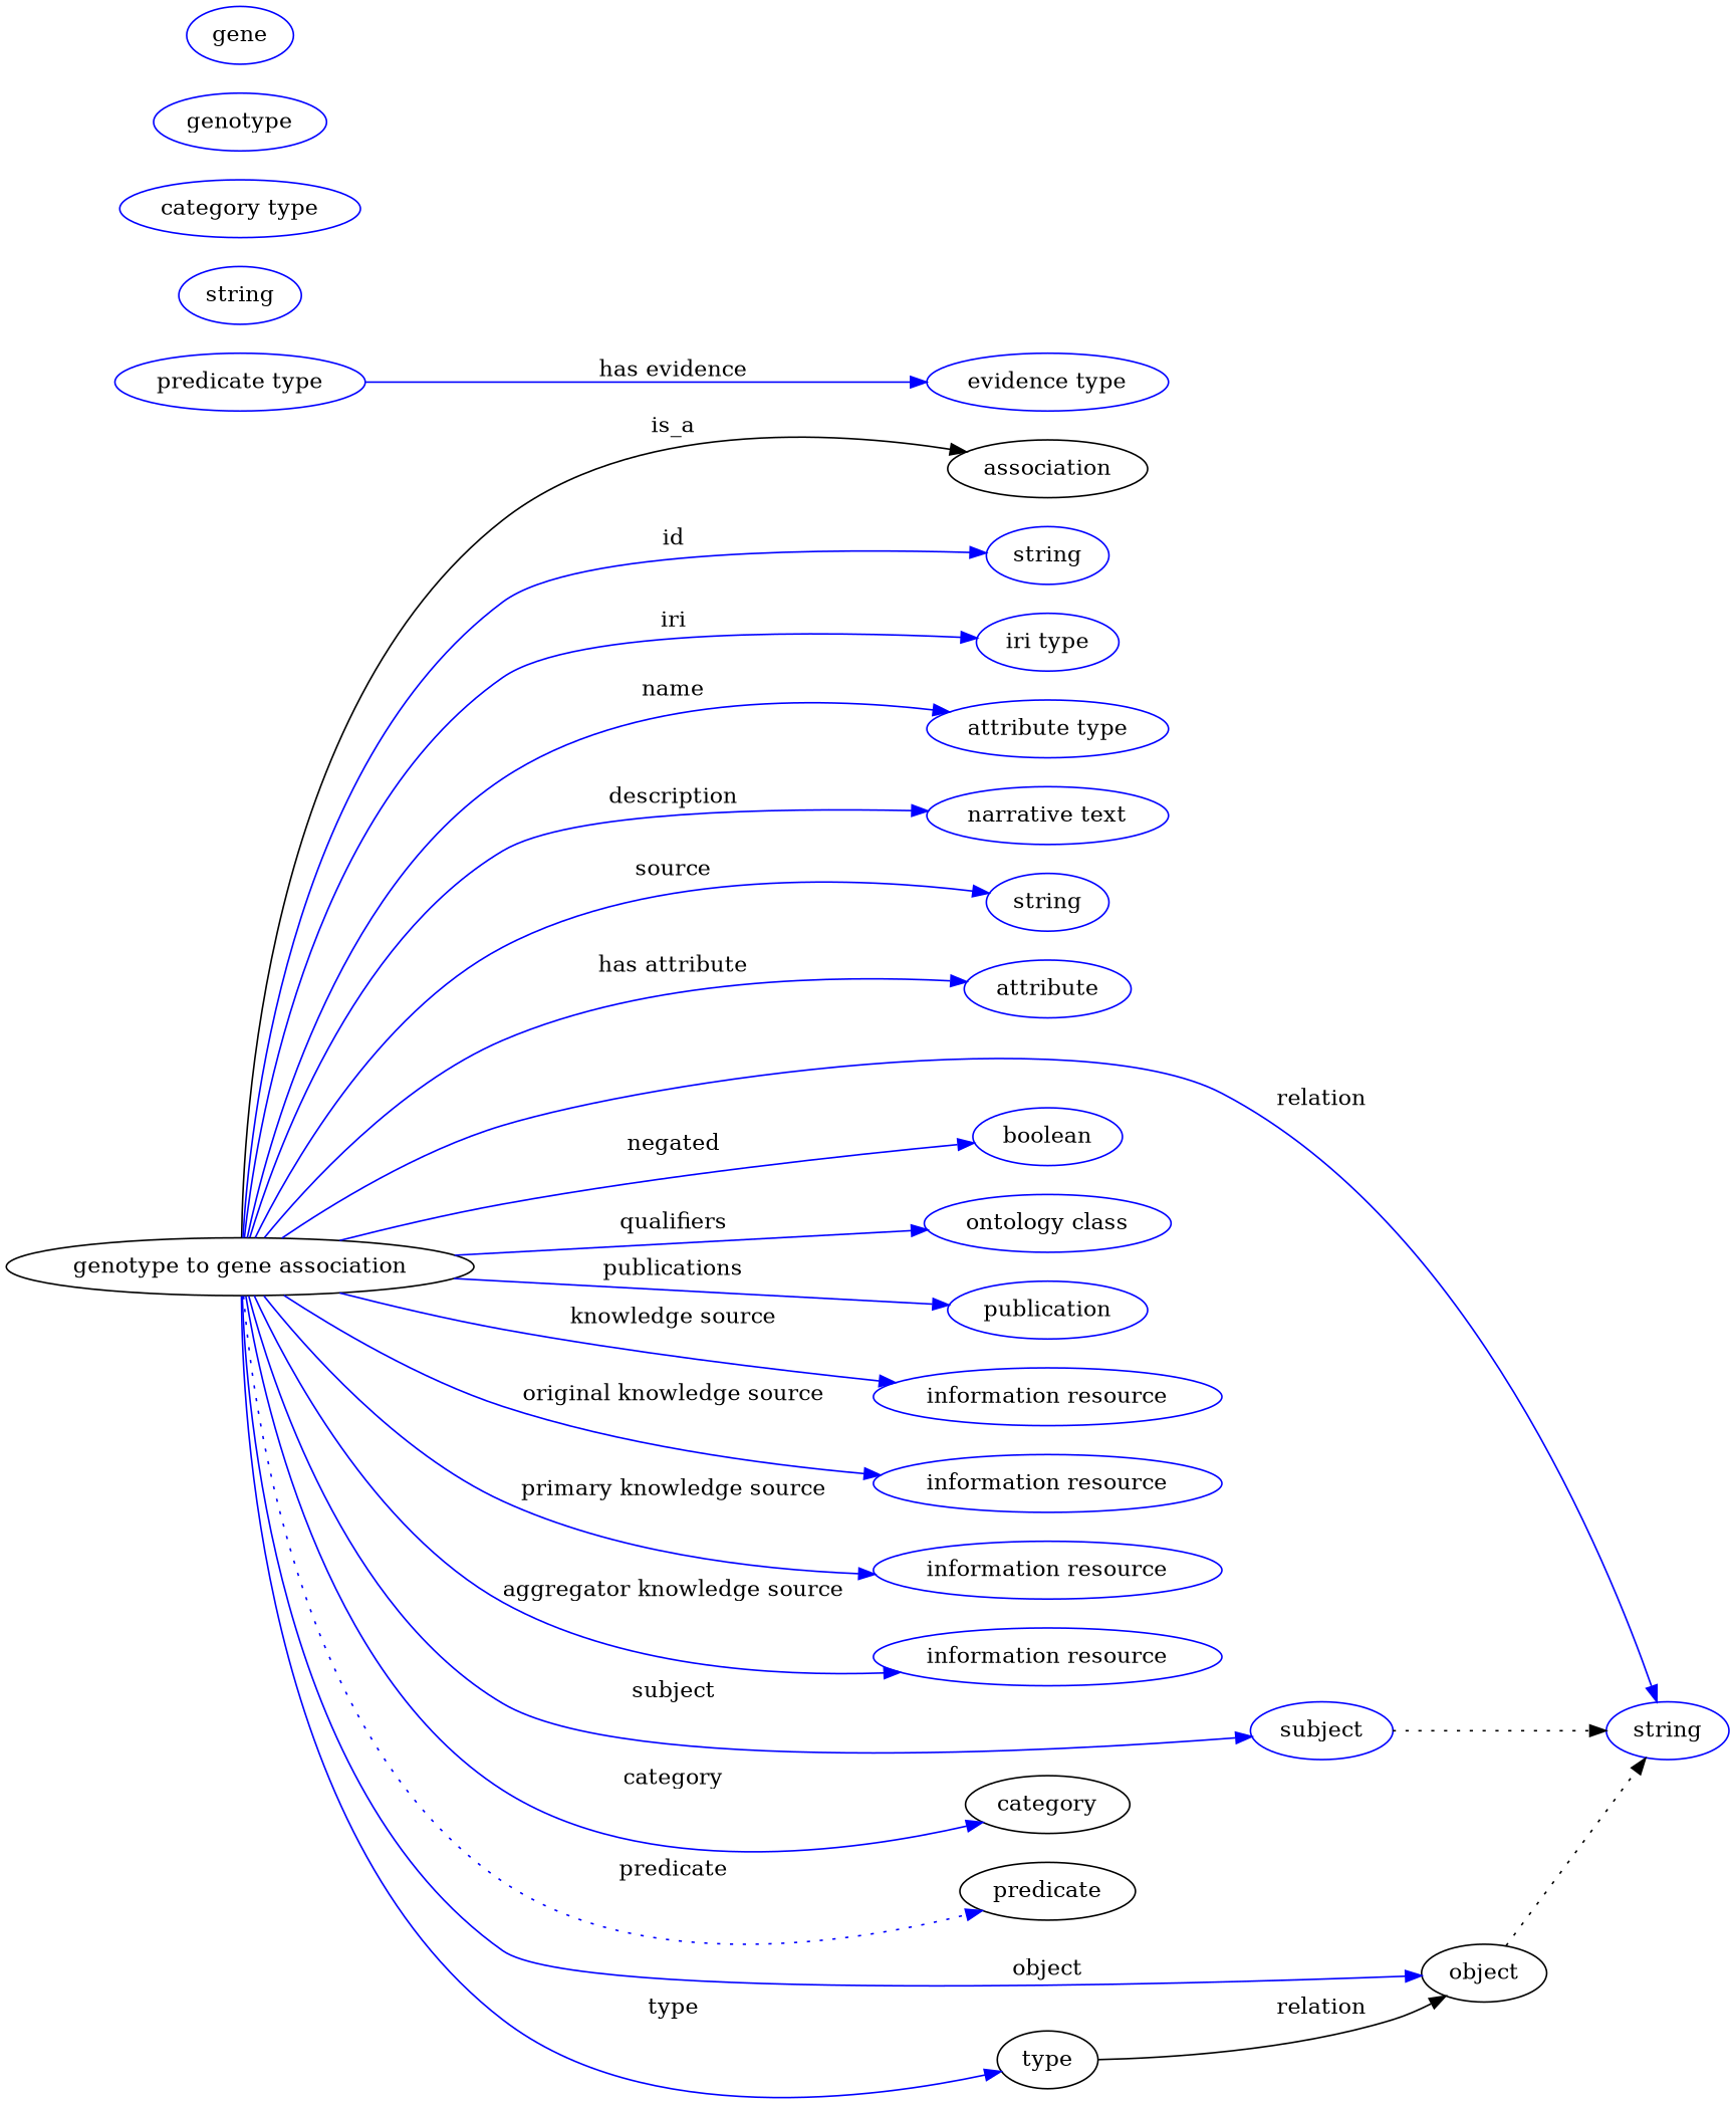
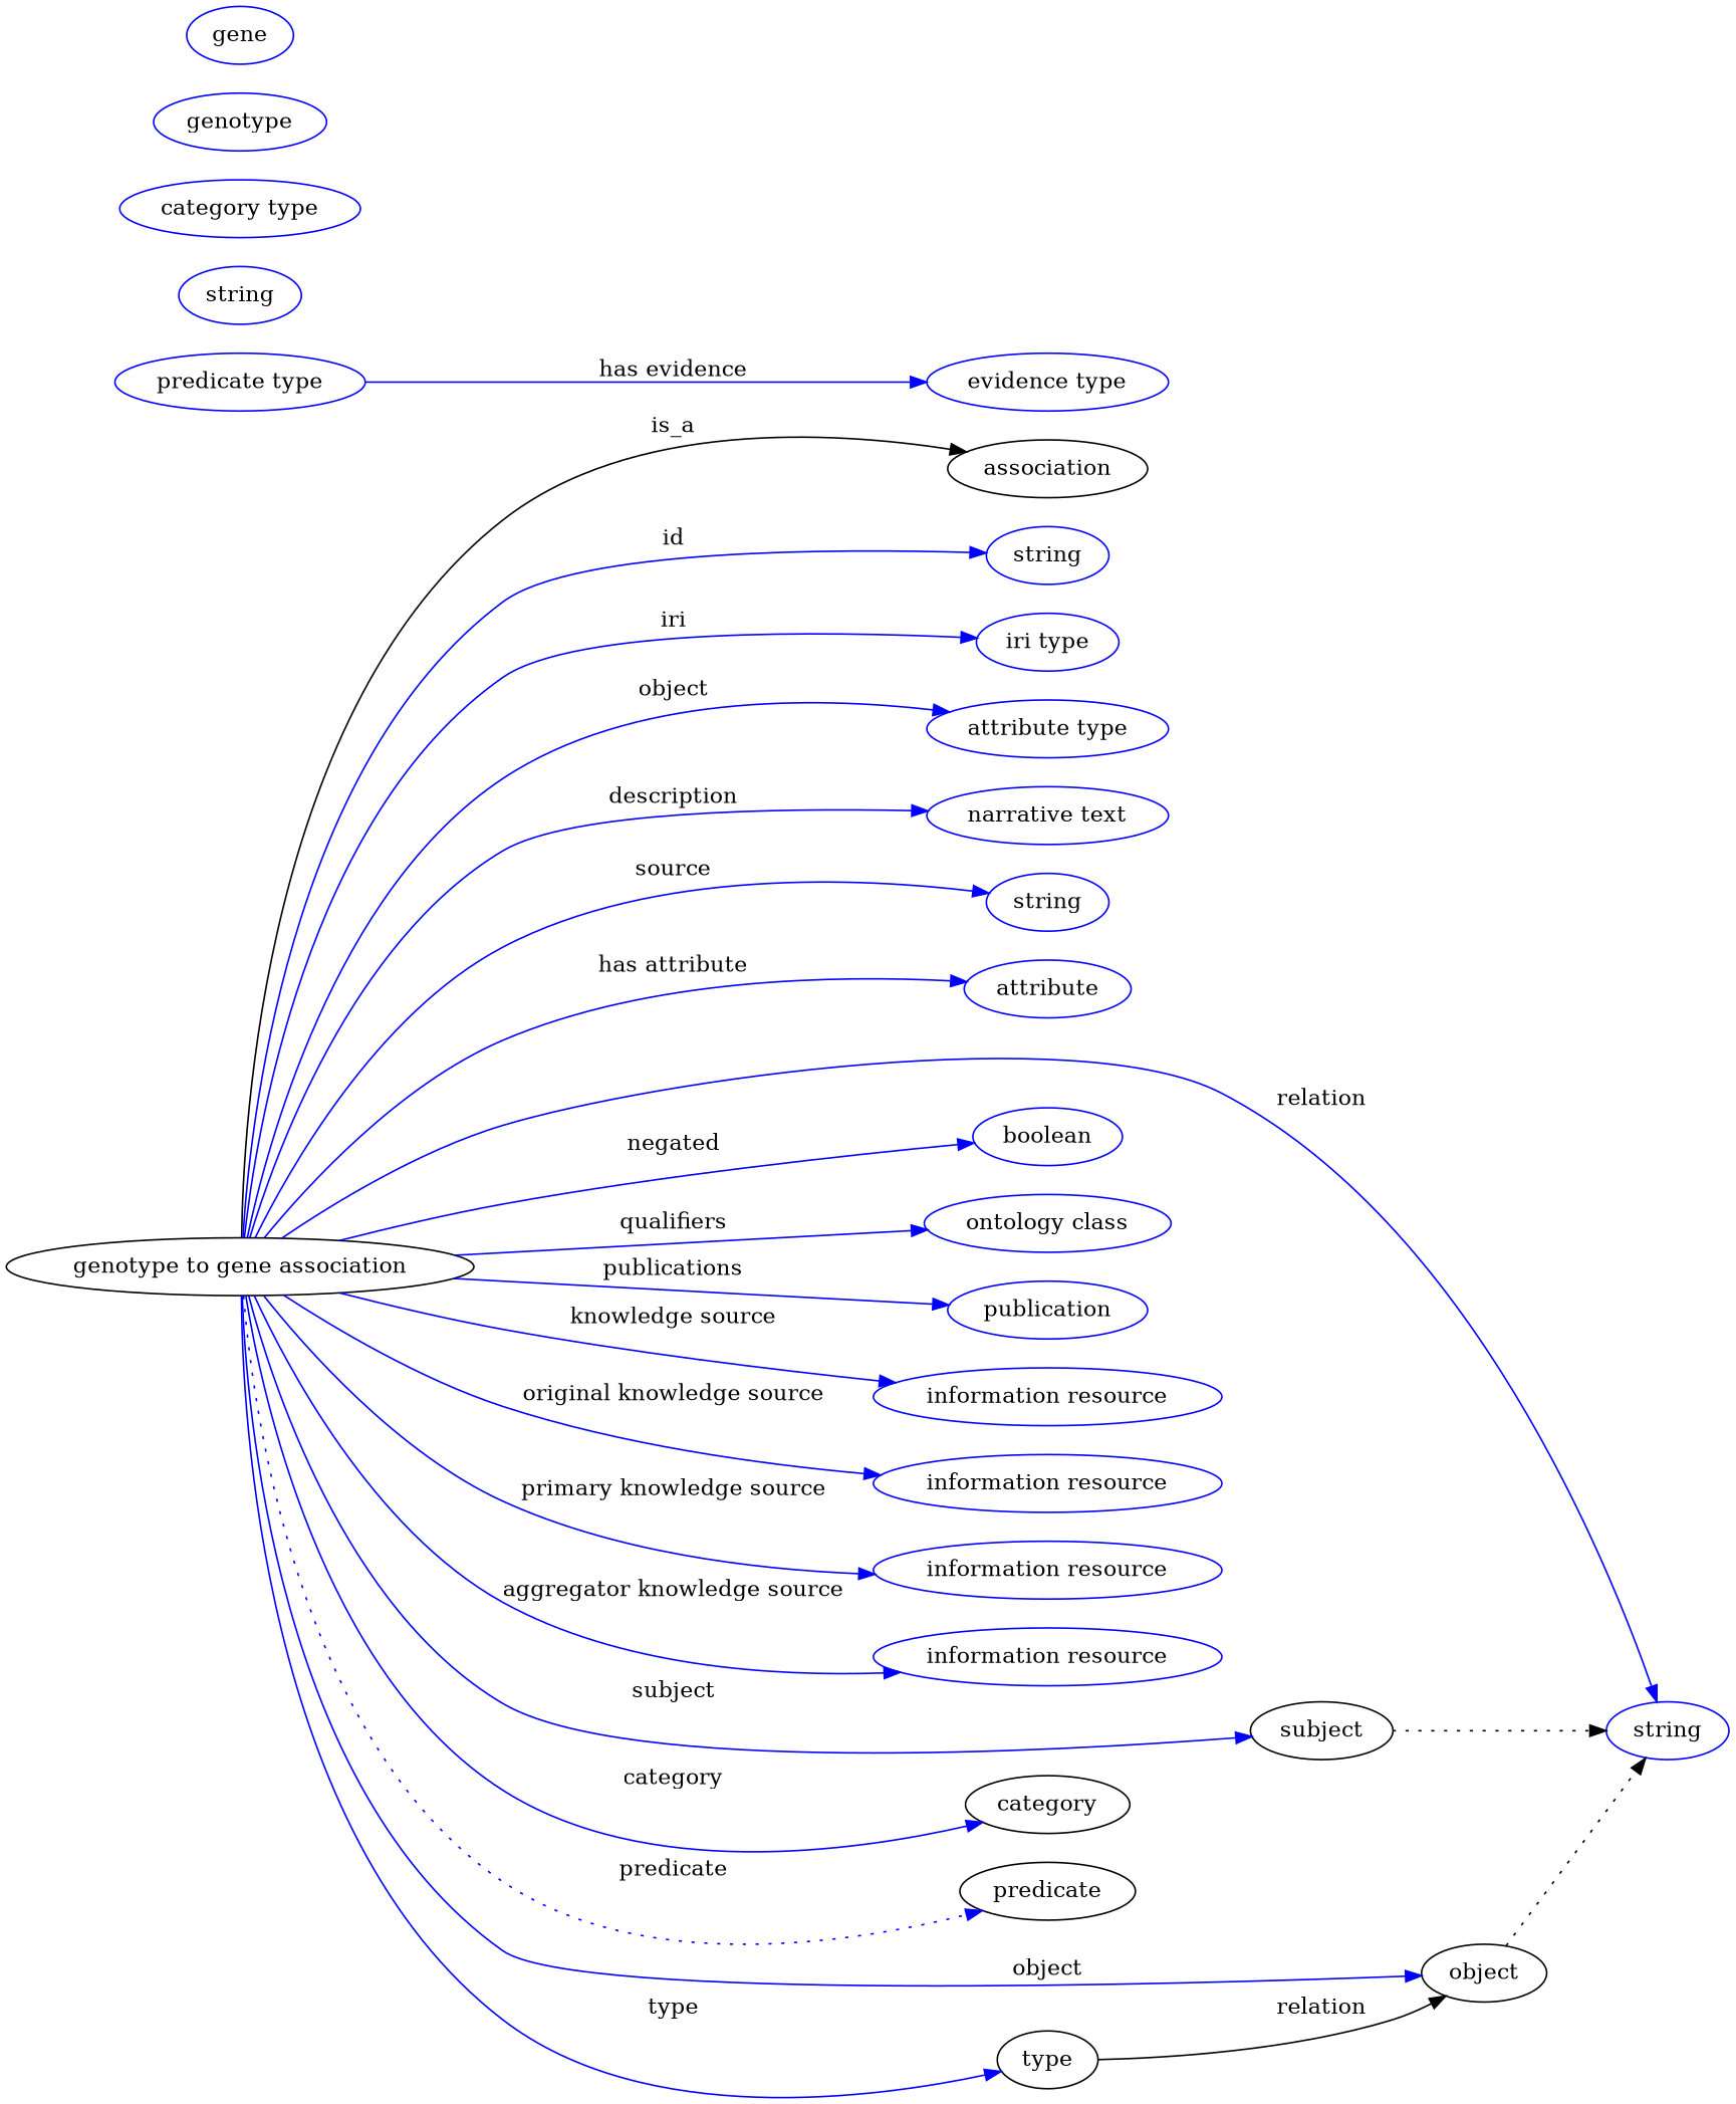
  digraph {
    rankdir=LR
    node [color=blue]
    edge [color=blue style=solid]
    n1 [height=0.5 label="genotype to gene association" width=3.1233 color=""]
    association [height=0.5 width=1.3902 color=""]
    n3 [height=0.5 label=string width=0.84854]
    n4 [height=0.5 label="iri type" width=1.011]
    n5 [height=0.5 label="attribute type" width=1.2638]
    n6 [height=0.5 label="narrative text" width=1.6068]
    n7 [height=0.5 label=string width=0.84854]
    n8 [height=0.5 label=attribute width=1.1193]
    n9 [height=0.5 label=string width=0.84854]
    n10 [height=0.5 label=boolean width=1.0652]
    n11 [height=0.5 label="ontology class" width=1.7151]
    n12 [height=0.5 label=publication width=1.3902]
    n13 [height=0.5 label="information resource" width=2.3651]
    n14 [height=0.5 label="information resource" width=2.3651]
    n15 [height=0.5 label="information resource" width=2.3651]
    n16 [height=0.5 label="information resource" width=2.3651]
    type [height=0.5 width=0.75 color=""]
    category [height=0.5 width=1.1374 color=""]
    predicate [height=0.5 width=1.1916 color=""]
-   subject [height=0.5 width=0.99297]
+   subject [height=0.5 width=0.99297 color=""]
    object [height=0.5 width=0.9027 color=""]
    n22 [height=0.5 label="evidence type" width=1.661]
    n23 [height=0.5 label=string width=0.84854]
    n24 [height=0.5 label="category type" width=1.6249]
    n25 [height=0.5 label="predicate type" width=1.679]
    n26 [height=0.5 label=genotype width=1.1916]
    n27 [height=0.5 label=gene width=0.75827]
    n1 -> association [label=is_a color="" style=""]
    n1 -> n3 [label=id]
    n1 -> n4 [label=iri]
-   n1 -> n5 [label=name]
+   n1 -> n5 [label=object]
    n1 -> n6 [label=description]
    n1 -> n7 [label=source]
    n1 -> n8 [label="has attribute"]
    n1 -> n9 [label=relation]
    n1 -> n10 [label=negated]
    n1 -> n11 [label=qualifiers]
    n1 -> n12 [label=publications]
    n1 -> n13 [label="knowledge source"]
    n1 -> n14 [label="original knowledge source"]
    n1 -> n15 [label="primary knowledge source"]
    n1 -> n16 [label="aggregator knowledge source"]
    n1 -> type [label=type]
    n1 -> category [label=category]
    n1 -> predicate [label=predicate style=dotted]
    n1 -> subject [label=subject]
    n1 -> object [label=object]
    type -> object [label=relation color="" style=""]
    subject -> n9 [style=dotted color=""]
    object -> n9 [style=dotted color=""]
    n25 -> n22 [label="has evidence"]
  }
